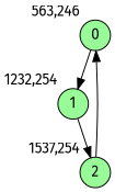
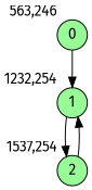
  digraph {
    bgcolor=white
    fontname="Fira Sans"
    node [fillcolor=palegreen fixedsize=true fontname="Fira Sans" shape=circle style=filled]
    edge [fontname="Fira Sans"]
    0 [height=0.3 width=0.4 xlabel="563,246"]
    1 [height=0.3 width=0.4 xlabel="1232,254"]
    2 [height=0.3 width=0.4 xlabel="1537,254"]
    0 -> 1
    1 -> 2
-   2 -> 0
+   2 -> 1
  }
